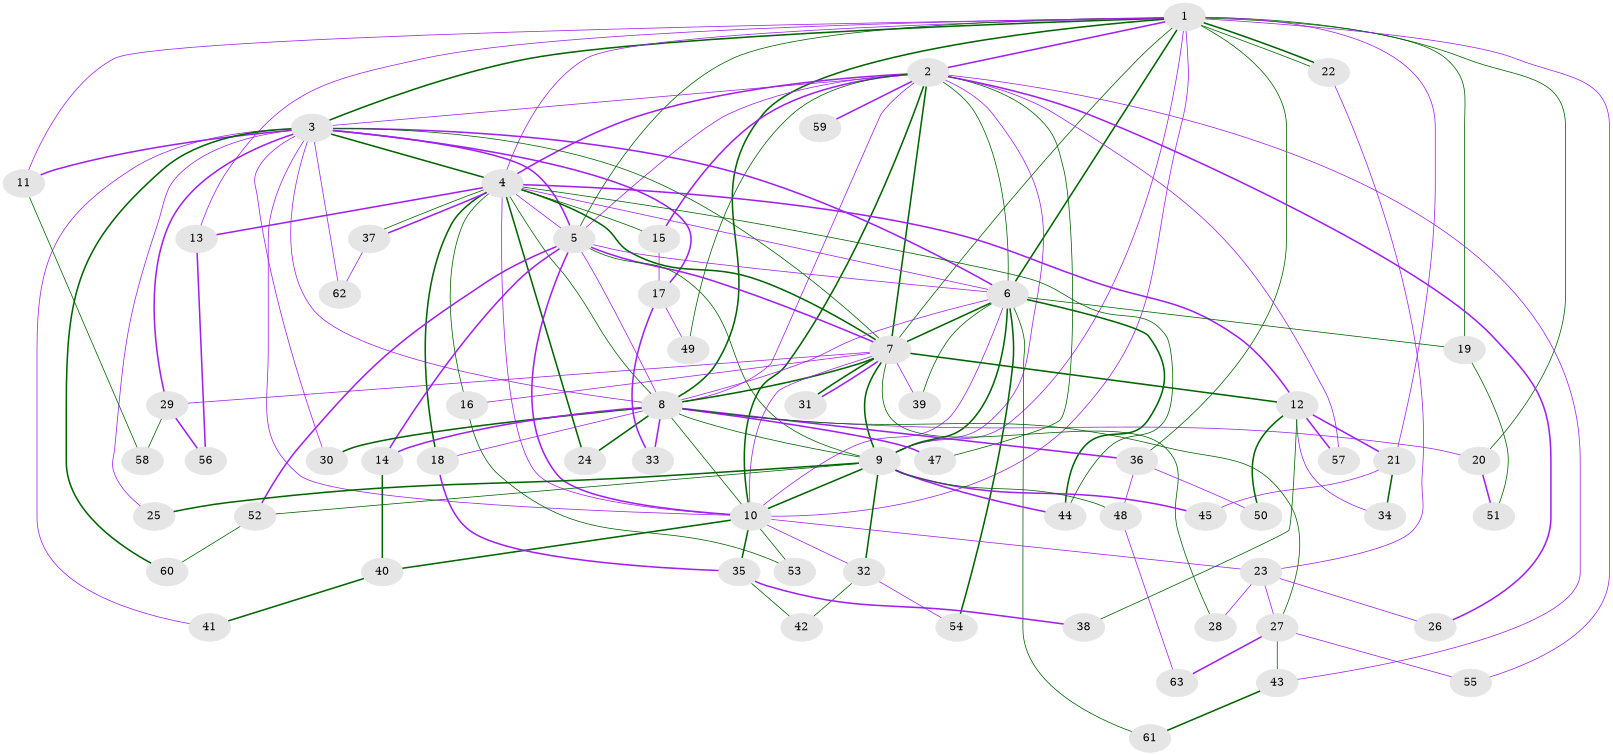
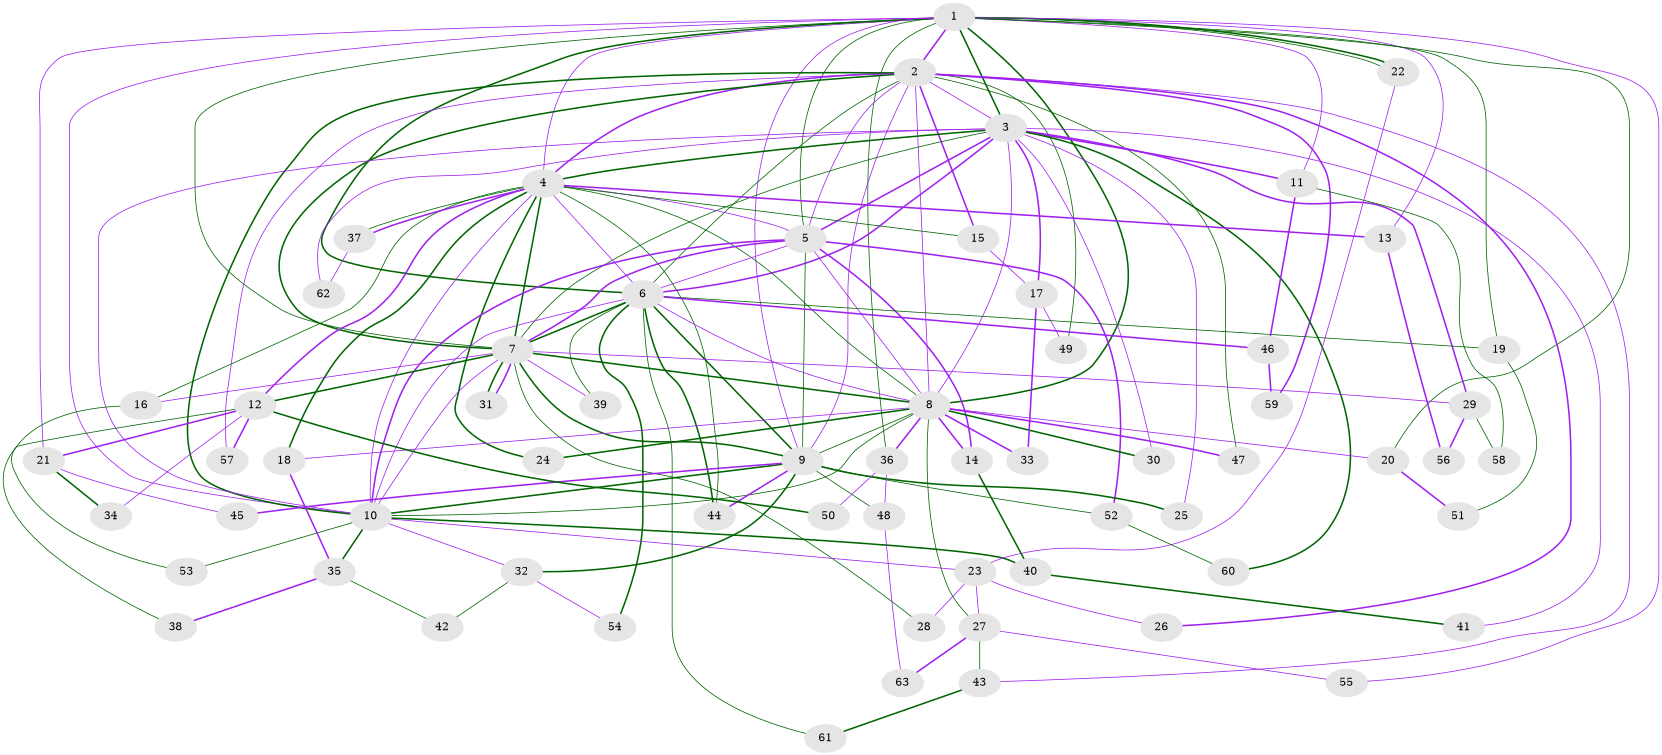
  graph {
    node [color=gray90 style=filled]
    edge [color=purple style=solid]
    1
    2
    3
    4
    5
    6
    7
    8
    9
    10
    11
    13
    19
    20
    21
    22
    36
    55
    15
    26
    43
    47
    49
    57
    59
    17
    25
    29
    30
    41
    60
    62
    12
    16
    18
    24
    37
    44
    14
    52
    39
+   46
    54
    61
    28
    31
    27
    33
    32
    45
    48
    23
    35
    40
    53
    58
    56
    51
    34
    50
    38
    63
    42
    1 -- 2 [style=bold]
    1 -- 3 [color=darkgreen style=bold]
    1 -- 4
    1 -- 5 [color=darkgreen]
    1 -- 6 [color=darkgreen style=bold]
    1 -- 7 [color=darkgreen]
    1 -- 8 [color=darkgreen style=bold]
    1 -- 9
    1 -- 10
    1 -- 11
    1 -- 13
    1 -- 19 [color=darkgreen]
    1 -- 20 [color=darkgreen]
    1 -- 21
    1 -- 22 [color=darkgreen]
    1 -- 22 [color=darkgreen style=bold]
    1 -- 36 [color=darkgreen]
    1 -- 55
    2 -- 3
    2 -- 4 [style=bold]
    2 -- 5
    2 -- 6 [color=darkgreen]
    2 -- 7 [color=darkgreen style=bold]
    2 -- 8
    2 -- 9
    2 -- 10 [color=darkgreen style=bold]
    2 -- 15 [style=bold]
    2 -- 26 [style=bold]
    2 -- 43
    2 -- 47 [color=darkgreen]
    2 -- 49 [color=darkgreen]
    2 -- 57
    2 -- 59 [style=bold]
    3 -- 4 [color=darkgreen style=bold]
    3 -- 5 [style=bold]
    3 -- 6 [style=bold]
    3 -- 7 [color=darkgreen]
    3 -- 8
    3 -- 10
    3 -- 11 [style=bold]
    3 -- 17 [style=bold]
    3 -- 25
    3 -- 29 [style=bold]
    3 -- 30
    3 -- 41
    3 -- 60 [color=darkgreen style=bold]
    3 -- 62
    4 -- 5
    4 -- 6
    4 -- 7 [color=darkgreen style=bold]
    4 -- 8 [color=darkgreen]
    4 -- 10
    4 -- 13 [style=bold]
    4 -- 15 [color=darkgreen]
    4 -- 12 [style=bold]
    4 -- 16 [color=darkgreen]
    4 -- 18 [color=darkgreen style=bold]
    4 -- 24 [color=darkgreen style=bold]
    4 -- 37 [color=darkgreen]
    4 -- 37 [style=bold]
    4 -- 44 [color=darkgreen]
    5 -- 6
    5 -- 7 [style=bold]
    5 -- 8
    5 -- 9 [color=darkgreen]
    5 -- 10 [style=bold]
    5 -- 14 [style=bold]
    5 -- 52 [style=bold]
    6 -- 7 [color=darkgreen style=bold]
    6 -- 8
    6 -- 9 [color=darkgreen style=bold]
    6 -- 10
    6 -- 19 [color=darkgreen]
    6 -- 44 [color=darkgreen style=bold]
    6 -- 39 [color=darkgreen]
+   6 -- 46 [style=bold]
    6 -- 54 [color=darkgreen style=bold]
    6 -- 61 [color=darkgreen]
    7 -- 8 [color=darkgreen style=bold]
    7 -- 9 [color=darkgreen style=bold]
    7 -- 10
    7 -- 29
    7 -- 12 [color=darkgreen style=bold]
    7 -- 16
    7 -- 39
    7 -- 28 [color=darkgreen]
    7 -- 31 [color=darkgreen style=bold]
    7 -- 31 [style=bold]
    8 -- 9 [color=darkgreen]
    8 -- 10 [color=darkgreen]
    8 -- 20
    8 -- 36 [style=bold]
    8 -- 47 [style=bold]
    8 -- 30 [color=darkgreen style=bold]
    8 -- 18
    8 -- 24 [color=darkgreen style=bold]
    8 -- 14 [style=bold]
    8 -- 27 [color=darkgreen]
    8 -- 33 [style=bold]
    9 -- 10 [color=darkgreen style=bold]
    9 -- 25 [color=darkgreen style=bold]
    9 -- 44 [style=bold]
    9 -- 52 [color=darkgreen]
    9 -- 32 [color=darkgreen style=bold]
    9 -- 45 [style=bold]
    9 -- 48 [color=darkgreen]
    10 -- 32
    10 -- 23
    10 -- 35 [color=darkgreen style=bold]
    10 -- 40 [color=darkgreen style=bold]
    10 -- 53 [color=darkgreen]
+   11 -- 46 [style=bold]
    11 -- 58 [color=darkgreen]
    13 -- 56 [style=bold]
    19 -- 51 [color=darkgreen]
    20 -- 51 [style=bold]
    21 -- 45
    21 -- 34 [color=darkgreen style=bold]
    22 -- 23
    36 -- 48
    36 -- 50
    15 -- 17
    43 -- 61 [color=darkgreen style=bold]
    17 -- 49
    17 -- 33 [style=bold]
    29 -- 58 [color=darkgreen]
    29 -- 56 [style=bold]
    12 -- 21 [style=bold]
    12 -- 57 [style=bold]
    12 -- 34
    12 -- 50 [color=darkgreen style=bold]
    12 -- 38 [color=darkgreen]
    16 -- 53 [color=darkgreen]
    18 -- 35 [style=bold]
    37 -- 62
    14 -- 40 [color=darkgreen style=bold]
    52 -- 60 [color=darkgreen]
+   46 -- 59 [style=bold]
    27 -- 55
    27 -- 43 [color=darkgreen]
    27 -- 63 [style=bold]
    32 -- 54
    32 -- 42 [color=darkgreen]
    48 -- 63
    23 -- 26
    23 -- 28
    23 -- 27
    35 -- 38 [style=bold]
    35 -- 42 [color=darkgreen]
    40 -- 41 [color=darkgreen style=bold]
  }
